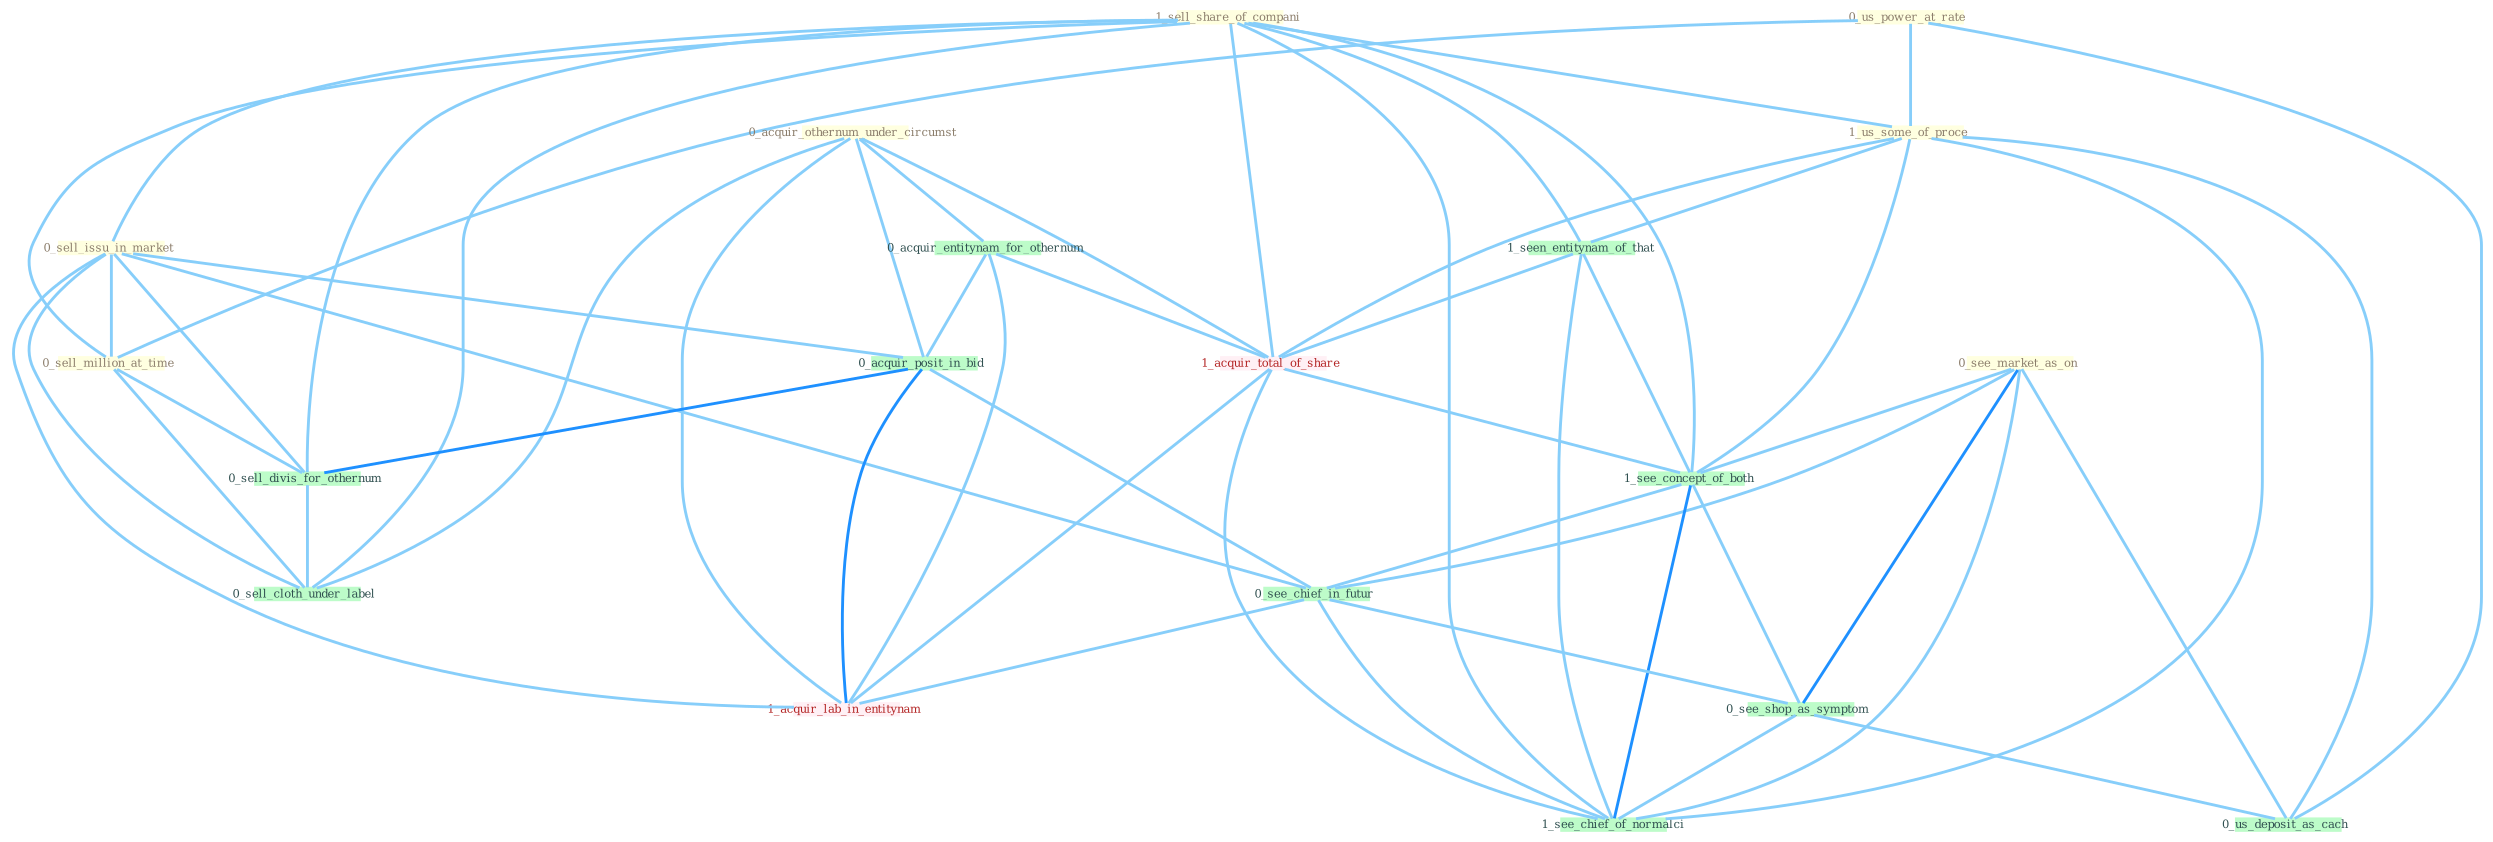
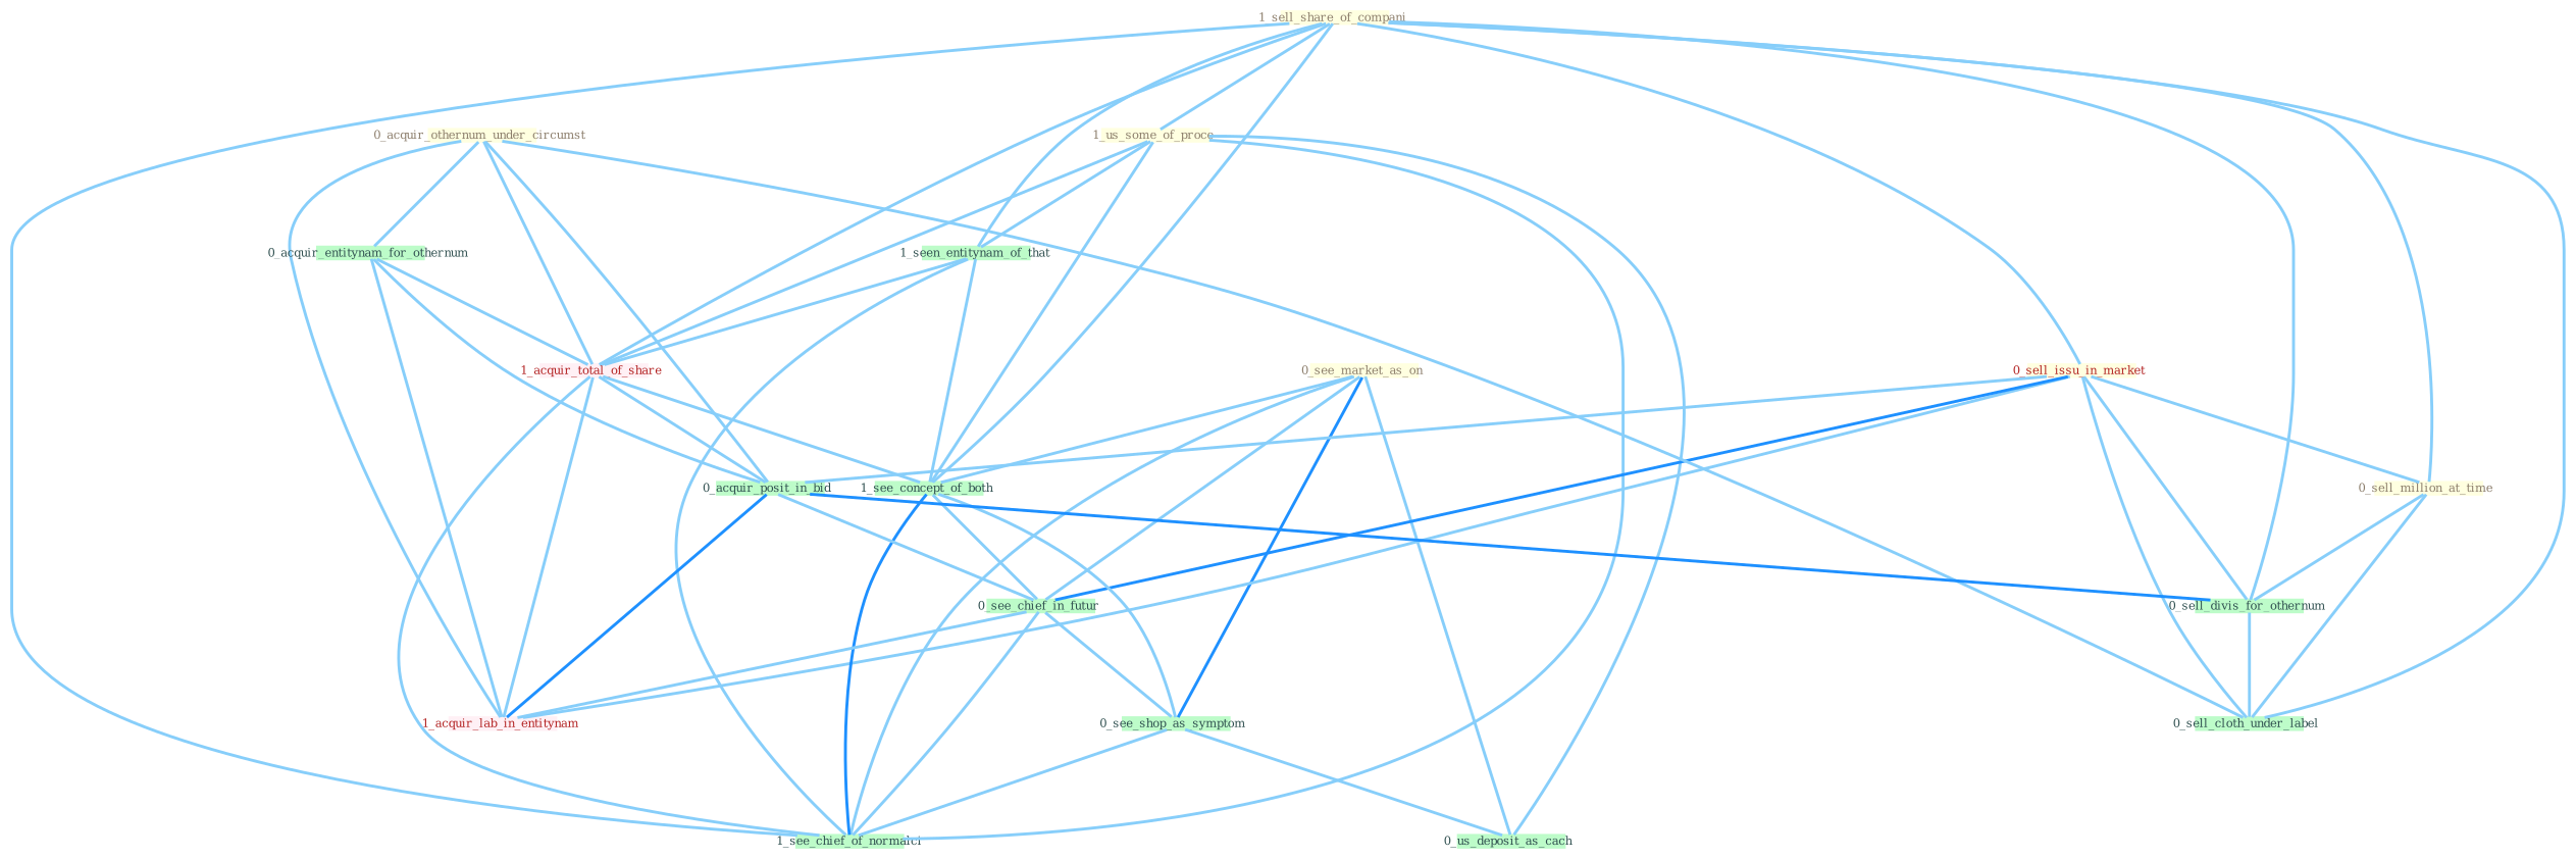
  graph {
    node [color="#BDFCC9" fixedsize=true fontcolor="#2f4f4f" fontsize=4 shape=polygon style=filled]
    edge [color="#87cefa" w=1]
-   "0_us_power_at_rate " [color="#ffffe0" fontcolor="#8b7d6b" height=.06 width=.5]
    "1_sell_share_of_compani " [color="#ffffe0" fontcolor="#8b7d6b" height=.06 width=.5]
    "0_see_market_as_on " [color="#ffffe0" fontcolor="#8b7d6b" height=.06 width=.5]
    "1_us_some_of_proce " [color="#ffffe0" fontcolor="#8b7d6b" height=.06 width=.5]
-   "0_sell_issu_in_market " [color="#ffffe0" fontcolor="#8b7d6b" height=.06 width=.5]
+   "0_sell_issu_in_market " [color="#ffffe0" fontcolor="#b22222" height=.06 width=.5]
    "0_sell_million_at_time " [color="#ffffe0" fontcolor="#8b7d6b" height=.06 width=.5]
    "0_acquir_othernum_under_circumst " [color="#ffffe0" fontcolor="#8b7d6b" height=.06 width=.5]
    "1_acquir_total_of_share " [color="#fff0f5" fontcolor="#b22222" height=.06 width=.5]
    "1_acquir_lab_in_entitynam " [color="#fff0f5" fontcolor="#b22222" height=.06 width=.5]
    "0_us_deposit_as_cach " [height=.06 width=.5]
    n11 [height=.06 label="1_seen_entitynam_of_that" width=.5]
    "0_sell_divis_for_othernum " [height=.06 width=.5]
    "0_sell_cloth_under_label " [height=.06 width=.5]
    "1_see_concept_of_both " [height=.06 width=.5]
    n15 [height=.06 label="1_see_chief_of_normalci" width=.5]
    "0_see_chief_in_futur " [height=.06 width=.5]
    "0_see_shop_as_symptom " [height=.06 width=.5]
    "0_acquir_posit_in_bid " [height=.06 width=.5]
    "0_acquir_entitynam_for_othernum " [height=.06 width=.5]
    subgraph sub_1 {
-     "0_us_power_at_rate "
      "1_sell_share_of_compani "
      "0_see_market_as_on "
      "1_us_some_of_proce "
      "0_sell_issu_in_market "
      "0_sell_million_at_time "
      "0_acquir_othernum_under_circumst "
    }
    subgraph sub_2 {
      "1_acquir_total_of_share "
      "1_acquir_lab_in_entitynam "
    }
-   "0_us_power_at_rate " -- "1_us_some_of_proce "
-   "0_us_power_at_rate " -- "0_sell_million_at_time "
-   "0_us_power_at_rate " -- "0_us_deposit_as_cach "
    "1_sell_share_of_compani " -- "1_us_some_of_proce "
    "1_sell_share_of_compani " -- "0_sell_issu_in_market "
    "1_sell_share_of_compani " -- "0_sell_million_at_time "
    "1_sell_share_of_compani " -- "1_acquir_total_of_share "
    "1_sell_share_of_compani " -- n11
    "1_sell_share_of_compani " -- "0_sell_divis_for_othernum "
    "1_sell_share_of_compani " -- "0_sell_cloth_under_label "
    "1_sell_share_of_compani " -- "1_see_concept_of_both "
    "1_sell_share_of_compani " -- n15
    "0_see_market_as_on " -- "0_us_deposit_as_cach "
    "0_see_market_as_on " -- "1_see_concept_of_both "
    "0_see_market_as_on " -- n15
    "0_see_market_as_on " -- "0_see_chief_in_futur "
    "0_see_market_as_on " -- "0_see_shop_as_symptom " [color="#1e90ff" w=2]
    "1_us_some_of_proce " -- "1_acquir_total_of_share "
    "1_us_some_of_proce " -- "0_us_deposit_as_cach "
    "1_us_some_of_proce " -- n11
    "1_us_some_of_proce " -- "1_see_concept_of_both "
    "1_us_some_of_proce " -- n15
    "0_sell_issu_in_market " -- "0_sell_million_at_time "
    "0_sell_issu_in_market " -- "1_acquir_lab_in_entitynam "
    "0_sell_issu_in_market " -- "0_sell_divis_for_othernum "
    "0_sell_issu_in_market " -- "0_sell_cloth_under_label "
-   "0_sell_issu_in_market " -- "0_see_chief_in_futur "
+   "0_sell_issu_in_market " -- "0_see_chief_in_futur " [color="#1e90ff"]
    "0_sell_issu_in_market " -- "0_acquir_posit_in_bid "
    "0_sell_million_at_time " -- "0_sell_divis_for_othernum "
    "0_sell_million_at_time " -- "0_sell_cloth_under_label "
    "0_acquir_othernum_under_circumst " -- "1_acquir_total_of_share "
    "0_acquir_othernum_under_circumst " -- "1_acquir_lab_in_entitynam "
    "0_acquir_othernum_under_circumst " -- "0_sell_cloth_under_label "
    "0_acquir_othernum_under_circumst " -- "0_acquir_posit_in_bid "
    "0_acquir_othernum_under_circumst " -- "0_acquir_entitynam_for_othernum "
    "1_acquir_total_of_share " -- "1_acquir_lab_in_entitynam "
    "1_acquir_total_of_share " -- "1_see_concept_of_both "
    "1_acquir_total_of_share " -- n15
+   "1_acquir_total_of_share " -- "0_acquir_posit_in_bid "
    n11 -- "1_acquir_total_of_share "
    n11 -- "1_see_concept_of_both "
    n11 -- n15
    "0_sell_divis_for_othernum " -- "0_sell_cloth_under_label "
    "1_see_concept_of_both " -- n15 [color="#1e90ff" w=2]
    "1_see_concept_of_both " -- "0_see_chief_in_futur "
    "1_see_concept_of_both " -- "0_see_shop_as_symptom "
    "0_see_chief_in_futur " -- "1_acquir_lab_in_entitynam "
    "0_see_chief_in_futur " -- n15
    "0_see_chief_in_futur " -- "0_see_shop_as_symptom "
    "0_see_shop_as_symptom " -- "0_us_deposit_as_cach "
    "0_see_shop_as_symptom " -- n15
    "0_acquir_posit_in_bid " -- "1_acquir_lab_in_entitynam " [color="#1e90ff" w=2]
    "0_acquir_posit_in_bid " -- "0_sell_divis_for_othernum " [color="#1e90ff" w=2]
    "0_acquir_posit_in_bid " -- "0_see_chief_in_futur "
    "0_acquir_entitynam_for_othernum " -- "1_acquir_total_of_share "
    "0_acquir_entitynam_for_othernum " -- "1_acquir_lab_in_entitynam "
    "0_acquir_entitynam_for_othernum " -- "0_acquir_posit_in_bid "
  }
